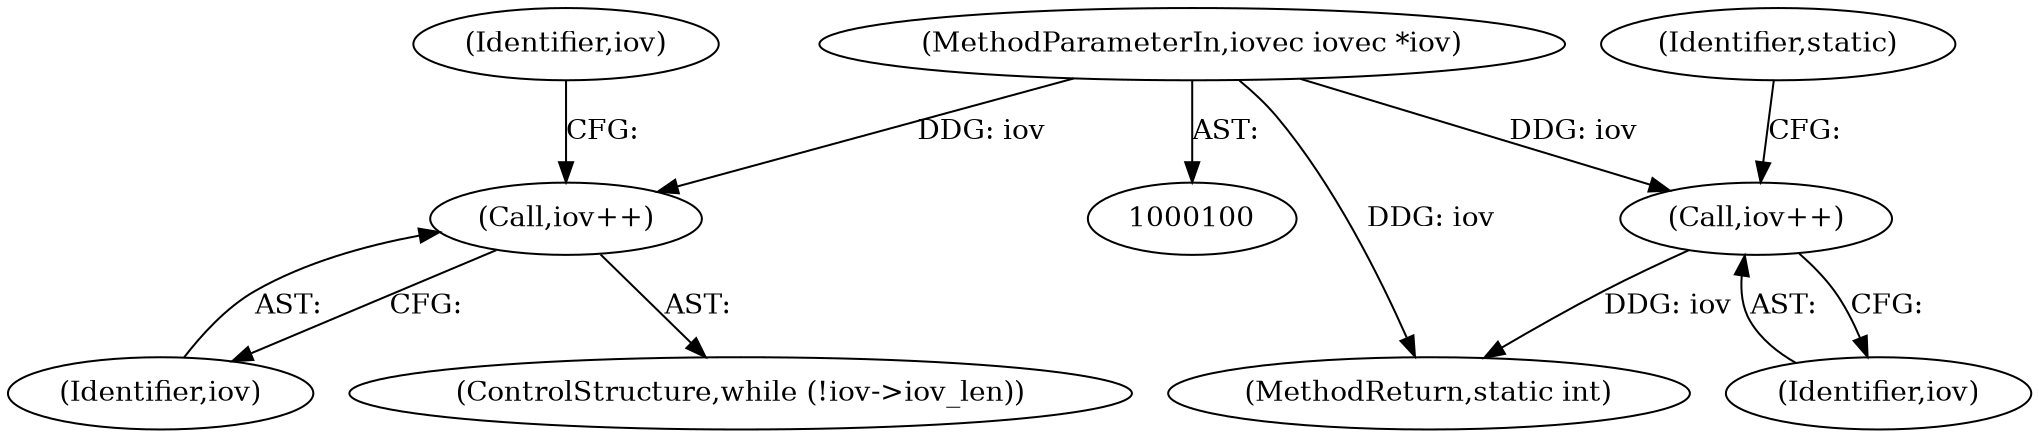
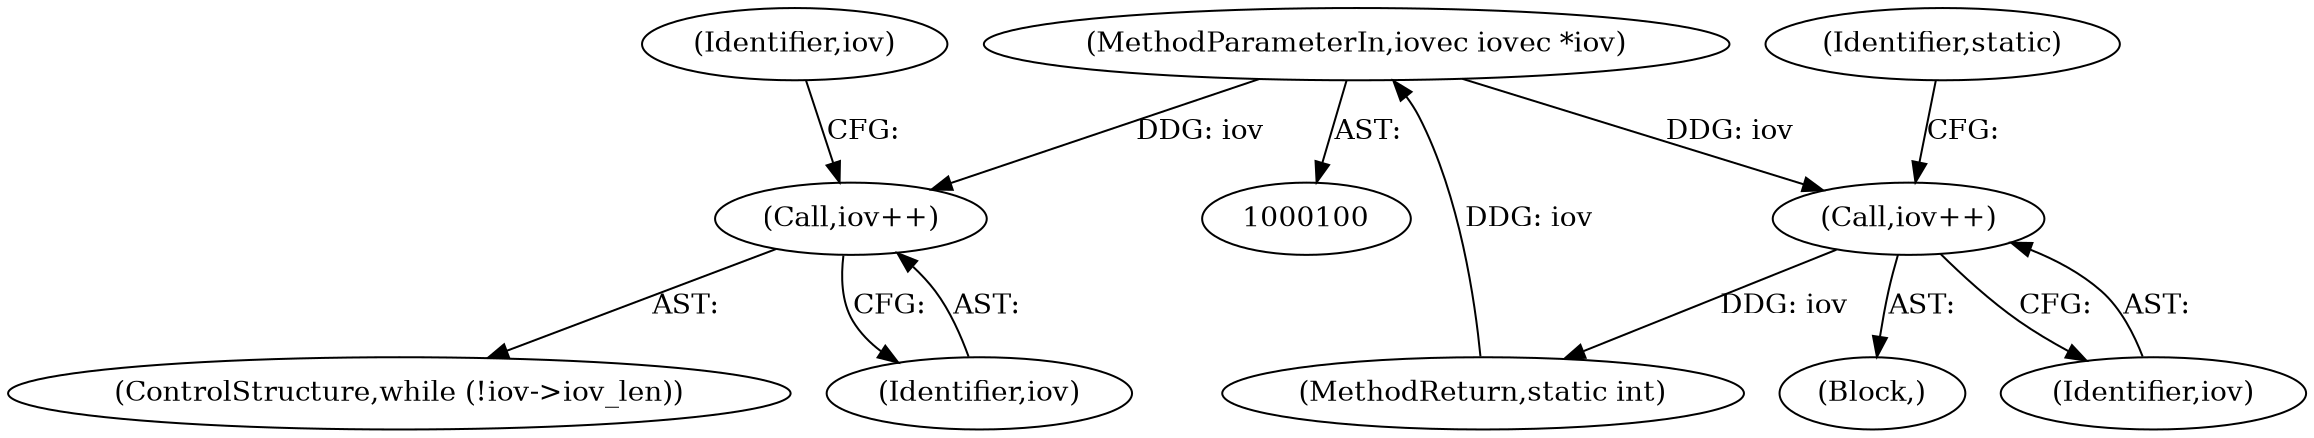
  digraph {
    n1 [label="(MethodParameterIn,iovec iovec *iov)"]
    n2 [label="(Call,iov++)"]
    n3 [label="(Call,iov++)"]
    n4 [label="(MethodReturn,static int)"]
    1000100
    n6 [label="(Identifier,iov)"]
    n7 [label="(ControlStructure,while (!iov->iov_len))"]
+   n8 [label="(Block,)"]
    n9 [label="(Identifier,iov)"]
    n10 [label="(Identifier,static)"]
    n11 [label="(Identifier,iov)"]
    n1 -> n2 [label="DDG: iov"]
    n1 -> n3 [label="DDG: iov"]
-   n1 -> n4 [label="DDG: iov"]
+   n4 -> n1 [label="DDG: iov"]
    n1 -> 1000100 [label="AST: "]
    n2 -> n6 [label="CFG: "]
    n2 -> n7 [label="AST: "]
    n3 -> n4 [label="DDG: iov"]
+   n3 -> n8 [label="AST: "]
    n3 -> n9 [label="CFG: "]
    n6 -> n2 [label="AST: "]
    n9 -> n3 [label="AST: "]
    n10 -> n3 [label="CFG: "]
    n11 -> n2 [label="CFG: "]
  }
